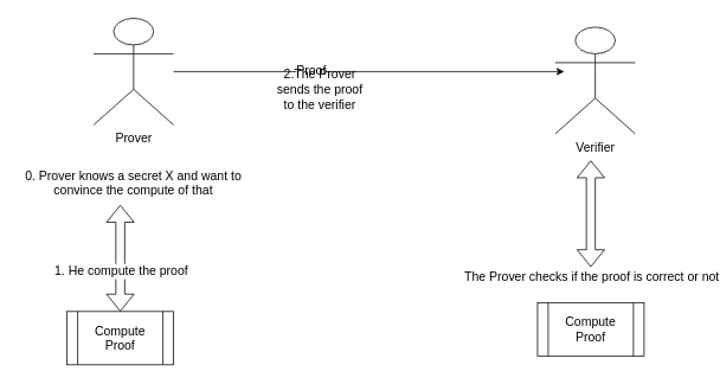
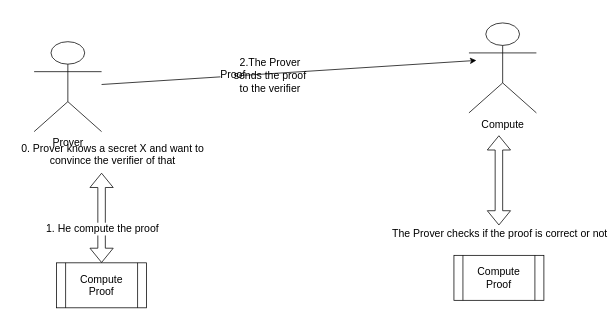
  <mxCell id="0" />
  <mxCell id="1" parent="0" />
- <mxCell id="2" value="Prover" style="shape=umlActor;verticalLabelPosition=bottom;verticalAlign=top;html=1;outlineConnect=0;fontSize=14;" parent="1" vertex="1"><mxGeometry x="105" y="20" width="90" height="120" as="geometry" /></mxCell>
- <mxCell id="3" value="Verifier" style="shape=umlActor;verticalLabelPosition=bottom;verticalAlign=top;html=1;outlineConnect=0;fontSize=14;" parent="1" vertex="1"><mxGeometry x="625" y="30" width="90" height="120" as="geometry" /></mxCell>
+ <mxCell id="2" value="Prover" style="shape=umlActor;verticalLabelPosition=bottom;verticalAlign=top;html=1;outlineConnect=0;fontSize=14;" parent="1" vertex="1"><mxGeometry x="45" y="55" width="90" height="120" as="geometry" /></mxCell>
+ <mxCell id="3" value="Compute" style="shape=umlActor;verticalLabelPosition=bottom;verticalAlign=top;html=1;outlineConnect=0;fontSize=14;" parent="1" vertex="1"><mxGeometry x="625" y="30" width="90" height="120" as="geometry" /></mxCell>
  <mxCell id="4" value="" style="endArrow=classic;html=1;rounded=0;fontSize=14;" parent="1" source="2" edge="1"><mxGeometry width="50" height="50" relative="1" as="geometry"><mxPoint x="225" y="50" as="sourcePoint" /><mxPoint x="635" y="80" as="targetPoint" /></mxGeometry></mxCell>
  <mxCell id="5" value="Proof" style="edgeLabel;html=1;align=center;verticalAlign=middle;resizable=0;points=[];fontSize=14;" parent="4" vertex="1" connectable="0"><mxGeometry x="-0.302" y="2" relative="1" as="geometry"><mxPoint as="offset" /></mxGeometry></mxCell>
- <mxCell id="6" value="&lt;font style=&quot;font-size: 14px;&quot;&gt;0. Prover knows a secret X and want to convince the compute of that&lt;/font&gt;" style="text;html=1;strokeColor=none;fillColor=none;align=center;verticalAlign=middle;whiteSpace=wrap;rounded=0;fontSize=14;" parent="1" vertex="1"><mxGeometry x="20" y="190" width="260" height="30" as="geometry" /></mxCell>
+ <mxCell id="6" value="&lt;font style=&quot;font-size: 14px;&quot;&gt;0. Prover knows a secret X and want to convince the verifier of that&lt;/font&gt;" style="text;html=1;strokeColor=none;fillColor=none;align=center;verticalAlign=middle;whiteSpace=wrap;rounded=0;fontSize=14;" parent="1" vertex="1"><mxGeometry x="20" y="190" width="260" height="30" as="geometry" /></mxCell>
  <mxCell id="7" value="2.The Prover sends the proof to the verifier" style="text;html=1;strokeColor=none;fillColor=none;align=center;verticalAlign=middle;whiteSpace=wrap;rounded=0;fontSize=14;" parent="1" vertex="1"><mxGeometry x="305" y="80" width="110" height="40" as="geometry" /></mxCell>
  <mxCell id="8" value="Compute Proof" style="shape=process;whiteSpace=wrap;html=1;backgroundOutline=1;fontSize=14;" parent="1" vertex="1"><mxGeometry x="75" y="350" width="120" height="60" as="geometry" /></mxCell>
  <mxCell id="9" value="" style="shape=flexArrow;endArrow=classic;startArrow=classic;html=1;rounded=0;fontSize=14;exitX=0.5;exitY=0;exitDx=0;exitDy=0;" parent="1" source="8" edge="1"><mxGeometry width="100" height="100" relative="1" as="geometry"><mxPoint x="105" y="320" as="sourcePoint" /><mxPoint x="135" y="230" as="targetPoint" /></mxGeometry></mxCell>
  <mxCell id="10" value="1. He compute the proof" style="edgeLabel;html=1;align=center;verticalAlign=middle;resizable=0;points=[];fontSize=14;" parent="9" vertex="1" connectable="0"><mxGeometry x="-0.225" relative="1" as="geometry"><mxPoint y="1" as="offset" /></mxGeometry></mxCell>
  <mxCell id="11" value="Compute Proof" style="shape=process;whiteSpace=wrap;html=1;backgroundOutline=1;fontSize=14;" parent="1" vertex="1"><mxGeometry x="605" y="340" width="120" height="60" as="geometry" /></mxCell>
  <mxCell id="12" value="The Prover checks if the proof is correct or not" style="edgeLabel;html=1;align=center;verticalAlign=middle;resizable=0;points=[];fontSize=14;" parent="1" vertex="1" connectable="0"><mxGeometry x="665" y="310" as="geometry" /></mxCell>
  <mxCell id="13" value="" style="shape=flexArrow;endArrow=classic;startArrow=classic;html=1;rounded=0;fontSize=14;" parent="1" edge="1"><mxGeometry width="100" height="100" relative="1" as="geometry"><mxPoint x="665" y="300" as="sourcePoint" /><mxPoint x="665" y="180" as="targetPoint" /></mxGeometry></mxCell>
